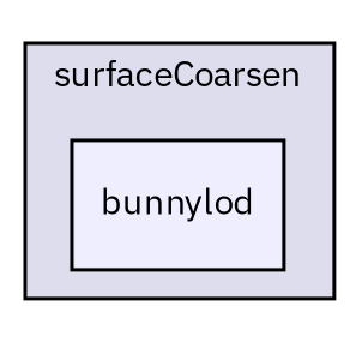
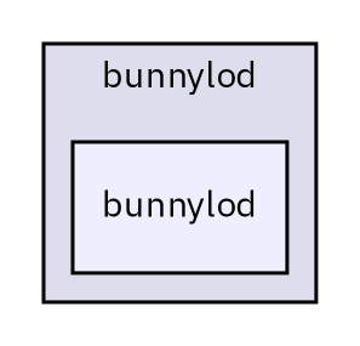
  digraph {
    compound=true
    rankdir=LR
    fontname="IBM Plex Sans"
    n1 [fillcolor="#eeeeff" fontname="IBM Plex Sans" fontsize=10 label=bunnylod pencolor=black shape=box style=filled]
    subgraph cluster_1 {
      bgcolor="#ddddee"
      fontsize=10
-     label=surfaceCoarsen
+     label=bunnylod
      pencolor=black
      n1
    }
  }
